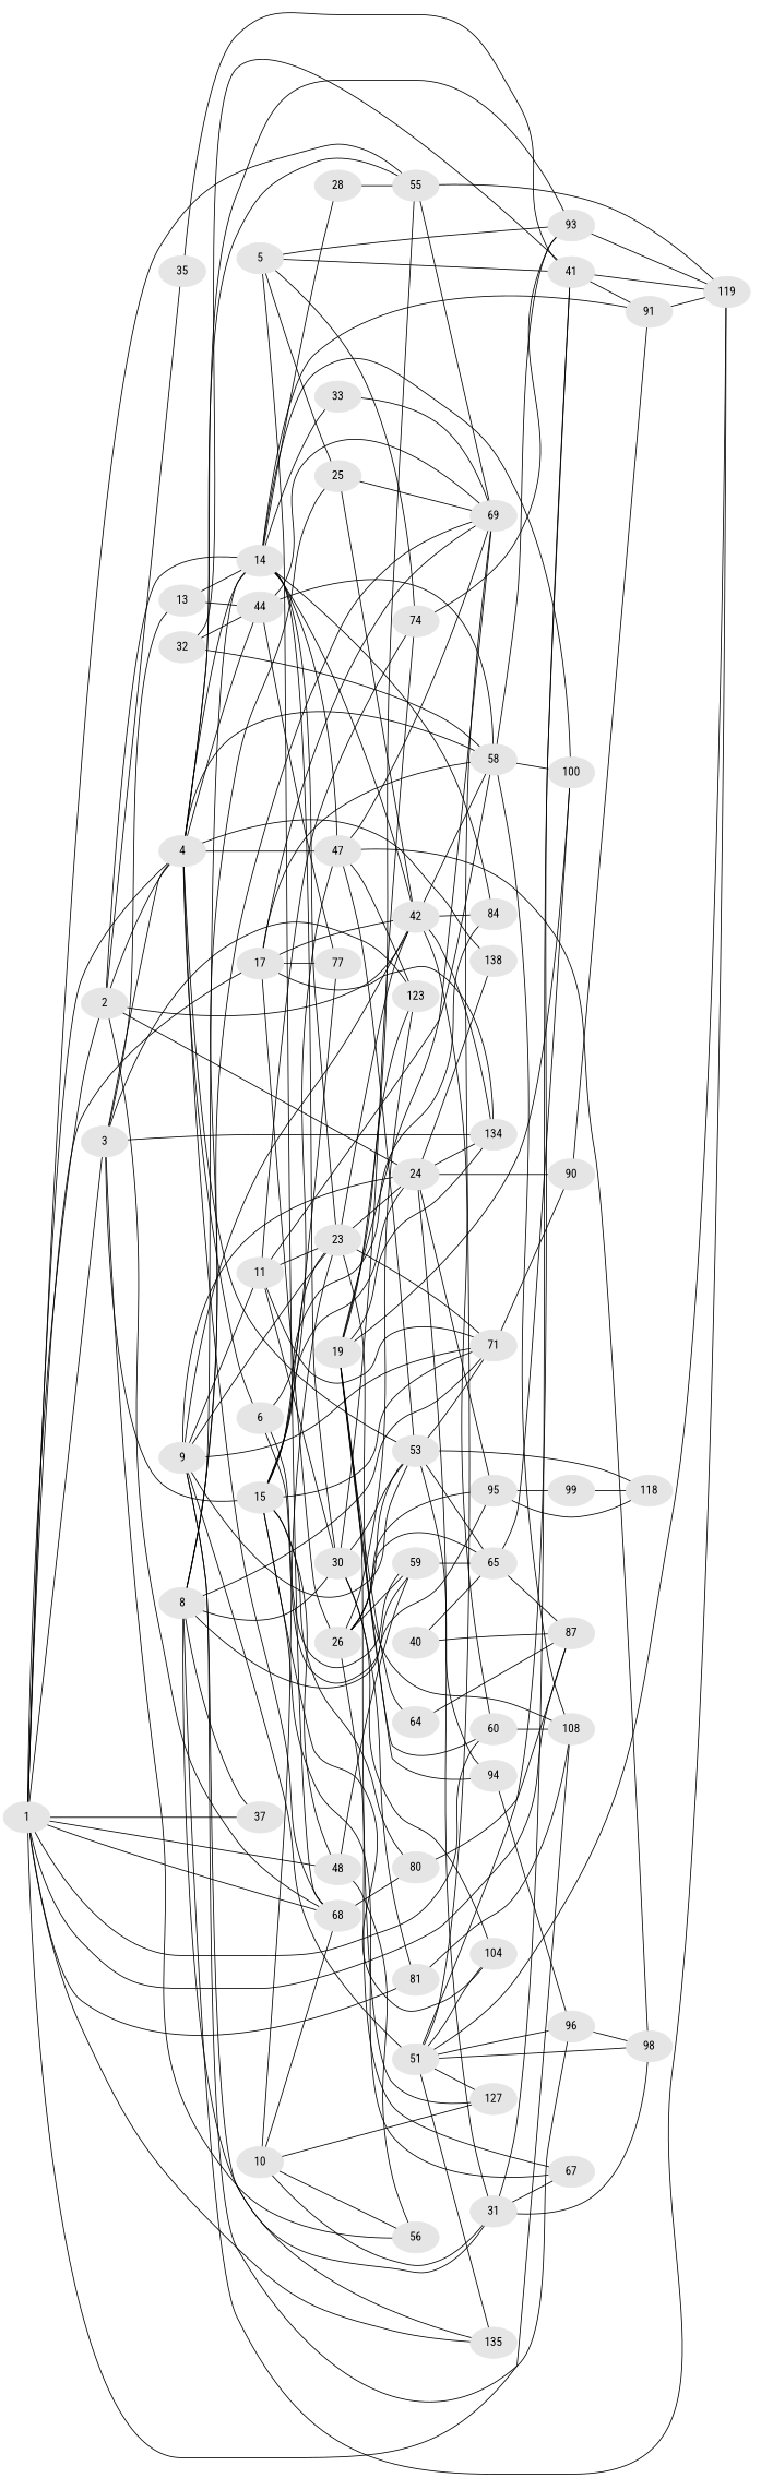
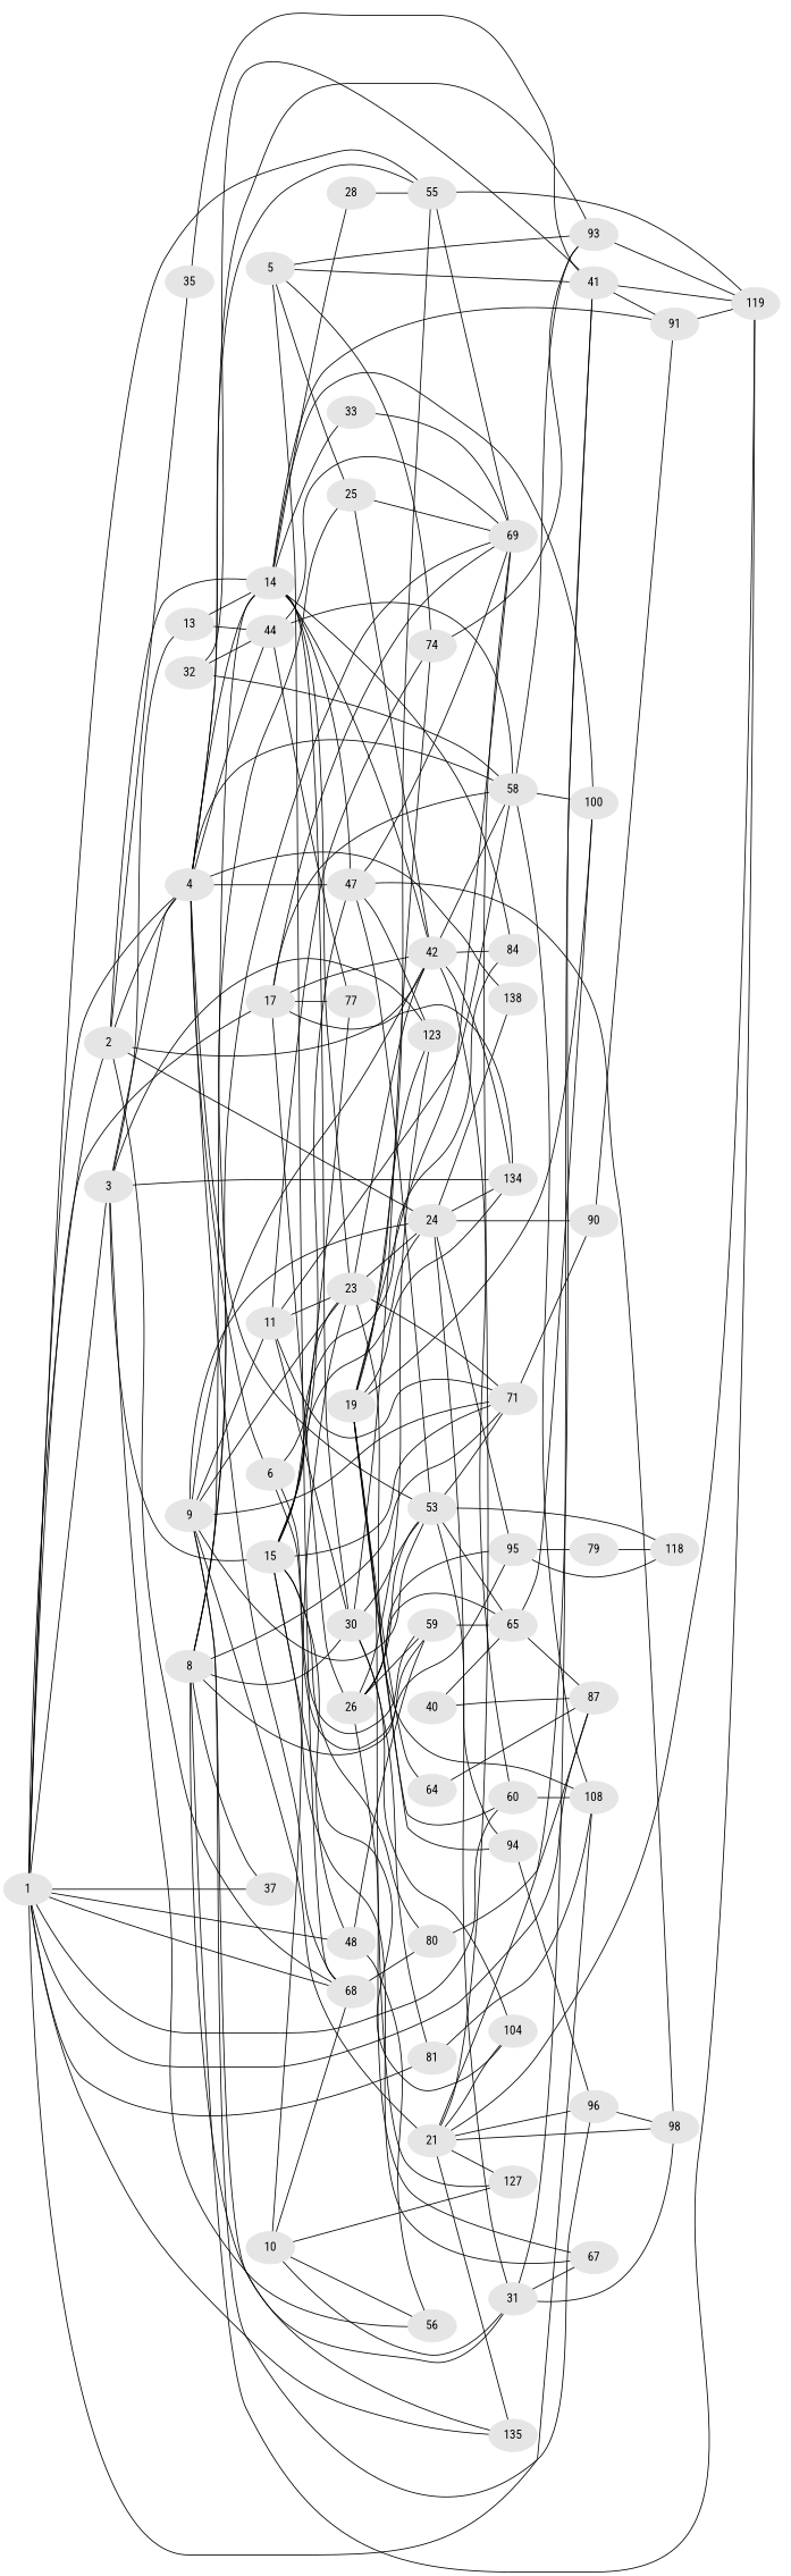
  graph {
    fontname="Roboto Condensed"
    rankdir=LR
    node [color=gray90 fontname="Roboto Condensed" style=filled]
    edge [fontname="Roboto Condensed"]
    1 [super="+62+83"]
    2 [super="+49"]
    3 [super="+85+131"]
    4 [super="+7+12"]
    17 [super="+101+139"]
    37
    48 [super="+106"]
    55 [super="+66"]
    60 [super="+121"]
    68 [super="+122"]
    87
    108
    135
    81
    42 [super="+103"]
    14 [super="+18+129"]
    24 [super="+76+74"]
    35
    13
    15 [super="+111+43"]
    56 [super="+82"]
    123
    134
    6
    44 [super="+51"]
    47 [super="+128+54"]
    53 [super="+57"]
    58 [super="+92"]
    93
    138
    69 [super="+136"]
    77
    26 [super="+126+124"]
    84
    59
    119 [super="+130"]
    80
    23 [super="+36+97+113"]
    30
    28
    33
    91 [super="+125"]
    100 [super="+133"]
    31 [super="+115"]
    95
    90
    41 [super="+50"]
    71 [super="+78"]
    67
    104
    98
    94
    65 [super="+86"]
    118
    5 [super="+38"]
    25 [super="+120"]
    n57 [label=74]
    8 [super="+88"]
-   99
+   99 [label=79]
    9 [super="+29+112+27"]
    11 [super="+107+20"]
-   21 [super="+22" label=51]
+   21 [super="+22"]
    96 [super="+117"]
    127
    10 [super="+16"]
    19 [super="+73+63"]
    64
    32
    40
    1 -- 2
    1 -- 3
    1 -- 4
    1 -- 17 [weight=2]
    1 -- 37 [weight=2]
    1 -- 48
    1 -- 55
    1 -- 60
    1 -- 68
    1 -- 87
    1 -- 108
    1 -- 135
    1 -- 81
    2 -- 4
    2 -- 68
    2 -- 42
    2 -- 14
    2 -- 24
    2 -- 35
    3 -- 4 [weight=2]
    3 -- 13
    3 -- 15
    3 -- 56 [weight=2]
    3 -- 123
    3 -- 134
    4 -- 55
    4 -- 68
    4 -- 14
    4 -- 6
    4 -- 44
    4 -- 47 [weight=2]
    4 -- 53
    4 -- 58 [weight=2]
    4 -- 93
    4 -- 138 [weight=2]
    17 -- 42
    17 -- 134
    17 -- 58
    17 -- 69
    17 -- 77
    17 -- 26
    48 -- 56
    48 -- 59
    55 -- 69
    55 -- 119
    60 -- 108
    68 -- 80
    81 -- 108
    42 -- 60
    42 -- 134
    42 -- 58
    42 -- 84
    14 -- 42
    14 -- 47
    14 -- 84
    14 -- 23 [weight=2]
    14 -- 30
    14 -- 28
    14 -- 33
    14 -- 91
    14 -- 100
    24 -- 134
    24 -- 138
    24 -- 31
    24 -- 95
    24 -- 90
    35 -- 41
    13 -- 14
    13 -- 44
    15 -- 48
    15 -- 24
    15 -- 47
    15 -- 77
    15 -- 84
    15 -- 80
    15 -- 71
    15 -- 67
    15 -- 104
    6 -- 59
    6 -- 59
    6 -- 23
    44 -- 58
    44 -- 69
    44 -- 77
    47 -- 123
    47 -- 53
    47 -- 69
    47 -- 98
    53 -- 71
    53 -- 94
    53 -- 65
    53 -- 118
    58 -- 108
    58 -- 93
    58 -- 100
    93 -- 119
    26 -- 123
    26 -- 53
    26 -- 59
    26 -- 95
    26 -- 67
    26 -- 65
    59 -- 65
    80 -- 87
    23 -- 108
    23 -- 42
    23 -- 24
    23 -- 71
    30 -- 81
    30 -- 53
    30 -- 104
    30 -- n57
    28 -- 55
    33 -- 69
    91 -- 119
    31 -- 41
    31 -- 67
    31 -- 98
    95 -- 118
    95 -- 99
    90 -- 91
    41 -- 119
    41 -- 91
    71 -- 90
    94 -- 96
    65 -- 87 [weight=2]
    65 -- 100
    5 -- 68
    5 -- 93
    5 -- 41 [weight=3]
    5 -- 25
    5 -- n57
    25 -- 42
    25 -- 69
    n57 -- 93
    8 -- 37
    8 -- 14 [weight=2]
    8 -- 69 [weight=2]
    8 -- 119
    8 -- 30
    8 -- 31
    8 -- 95
    8 -- 71
    8 -- 25
    99 -- 118
    9 -- 135
    9 -- 42
    9 -- 24
    9 -- 53
    9 -- 23
    9 -- 71
    9 -- 11
    9 -- 21
    9 -- 96
    11 -- 58
    11 -- 23
    11 -- 30
    11 -- 71
    11 -- n57
    21 -- 135
    21 -- 69
    21 -- 119
    21 -- 41 [weight=3]
    21 -- 104
    21 -- 98
    21 -- 96 [weight=2]
    21 -- 127
    96 -- 98
    10 -- 68
    10 -- 56
    10 -- 23
    10 -- 31
    10 -- 127
    19 -- 55
    19 -- 60
    19 -- 123
    19 -- 134
    19 -- 69
    19 -- 100
    19 -- 94
    19 -- 127
    19 -- 64
    64 -- 87
    32 -- 44
    32 -- 58
    32 -- 41
    40 -- 87
    40 -- 65
  }
